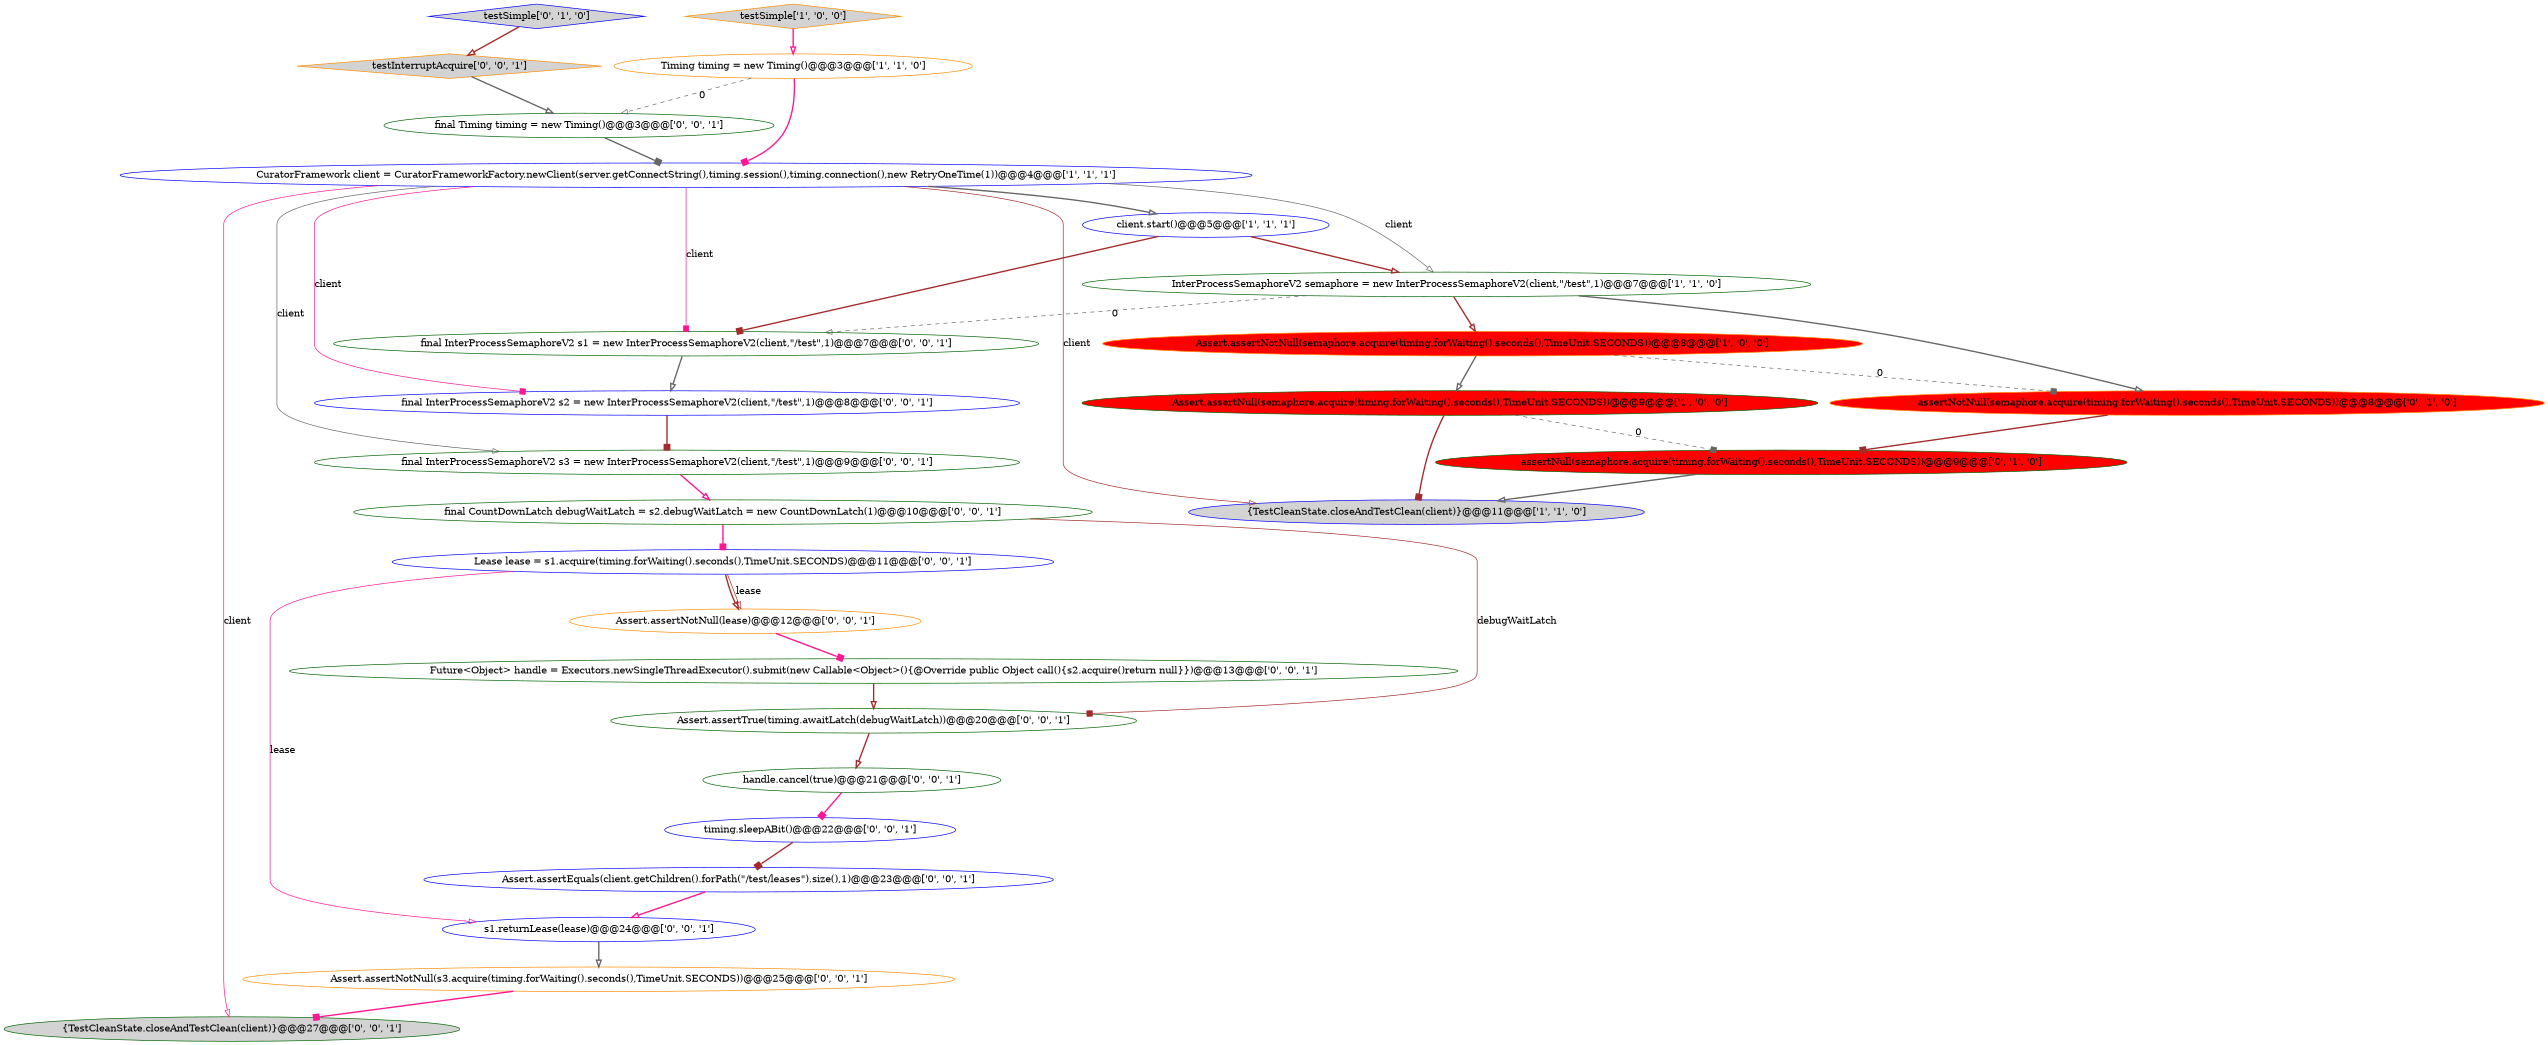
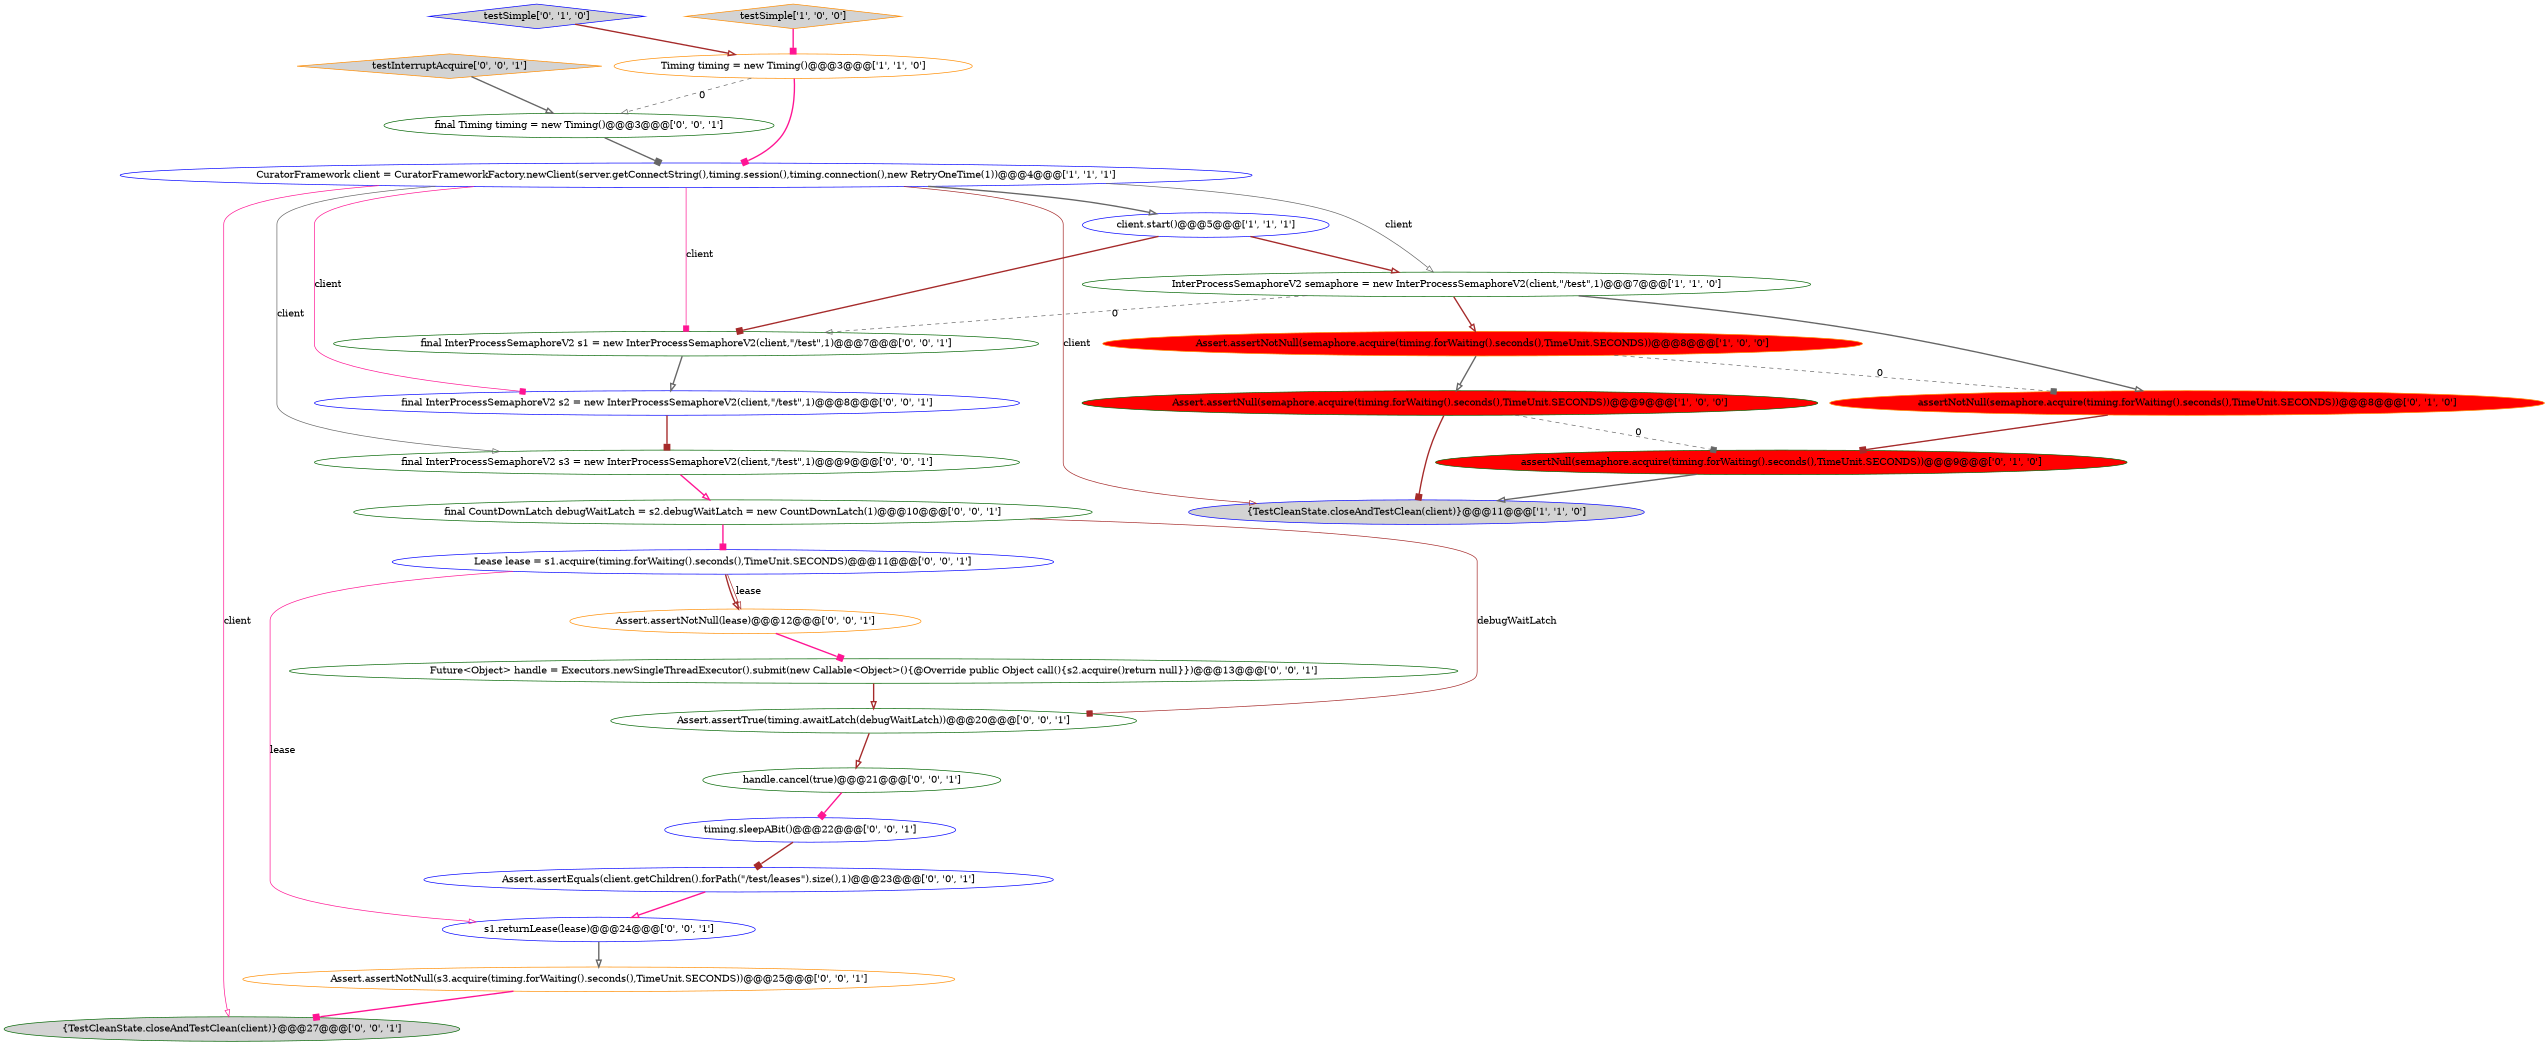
  digraph {
    node [color=darkgreen fillcolor=white shape=ellipse style=filled]
    edge [arrowhead=onormal color=brown style=bold]
    n1 [color=darkorange label="Assert.assertNotNull(lease)@@@12@@@['0', '0', '1']"]
    n2 [label="Future<Object> handle = Executors.newSingleThreadExecutor().submit(new Callable<Object>(){@Override public Object call(){s2.acquire()return null}})@@@13@@@['0', '0', '1']"]
    n3 [label="Assert.assertTrue(timing.awaitLatch(debugWaitLatch))@@@20@@@['0', '0', '1']"]
    n4 [color=darkorange fillcolor=lightgray label="testInterruptAcquire['0', '0', '1']" shape=diamond]
    n5 [label="final Timing timing = new Timing()@@@3@@@['0', '0', '1']"]
    n6 [color=blue label="CuratorFramework client = CuratorFrameworkFactory.newClient(server.getConnectString(),timing.session(),timing.connection(),new RetryOneTime(1))@@@4@@@['1', '1', '1']"]
    n7 [color=blue label="Lease lease = s1.acquire(timing.forWaiting().seconds(),TimeUnit.SECONDS)@@@11@@@['0', '0', '1']"]
    n8 [color=blue label="s1.returnLease(lease)@@@24@@@['0', '0', '1']"]
    n9 [color=darkorange label="Assert.assertNotNull(s3.acquire(timing.forWaiting().seconds(),TimeUnit.SECONDS))@@@25@@@['0', '0', '1']"]
    n10 [color=blue fillcolor=lightgray label="testSimple['0', '1', '0']" shape=diamond]
    n11 [color=darkorange label="Timing timing = new Timing()@@@3@@@['1', '1', '0']"]
    n12 [label="handle.cancel(true)@@@21@@@['0', '0', '1']"]
    n13 [color=blue label="timing.sleepABit()@@@22@@@['0', '0', '1']"]
    n14 [color=blue fillcolor=lightgray label="{TestCleanState.closeAndTestClean(client)}@@@11@@@['1', '1', '0']"]
    n15 [color=blue label="final InterProcessSemaphoreV2 s2 = new InterProcessSemaphoreV2(client,\"/test\",1)@@@8@@@['0', '0', '1']"]
    n16 [label="final InterProcessSemaphoreV2 s3 = new InterProcessSemaphoreV2(client,\"/test\",1)@@@9@@@['0', '0', '1']"]
    n17 [label="InterProcessSemaphoreV2 semaphore = new InterProcessSemaphoreV2(client,\"/test\",1)@@@7@@@['1', '1', '0']"]
    n18 [label="final InterProcessSemaphoreV2 s1 = new InterProcessSemaphoreV2(client,\"/test\",1)@@@7@@@['0', '0', '1']"]
    n19 [color=blue label="client.start()@@@5@@@['1', '1', '1']"]
    n20 [fillcolor=lightgray label="{TestCleanState.closeAndTestClean(client)}@@@27@@@['0', '0', '1']"]
    n21 [fillcolor=red label="Assert.assertNull(semaphore.acquire(timing.forWaiting().seconds(),TimeUnit.SECONDS))@@@9@@@['1', '0', '0']"]
    n22 [fillcolor=red label="assertNull(semaphore.acquire(timing.forWaiting().seconds(),TimeUnit.SECONDS))@@@9@@@['0', '1', '0']"]
    n23 [label="final CountDownLatch debugWaitLatch = s2.debugWaitLatch = new CountDownLatch(1)@@@10@@@['0', '0', '1']"]
    n24 [color=darkorange fillcolor=red label="Assert.assertNotNull(semaphore.acquire(timing.forWaiting().seconds(),TimeUnit.SECONDS))@@@8@@@['1', '0', '0']"]
    n25 [color=darkorange fillcolor=red label="assertNotNull(semaphore.acquire(timing.forWaiting().seconds(),TimeUnit.SECONDS))@@@8@@@['0', '1', '0']"]
    n26 [color=blue label="Assert.assertEquals(client.getChildren().forPath(\"/test/leases\").size(),1)@@@23@@@['0', '0', '1']"]
    n27 [color=darkorange fillcolor=lightgray label="testSimple['1', '0', '0']" shape=diamond]
    n1 -> n2 [arrowhead=box color=deeppink]
    n2 -> n3
    n3 -> n12
    n4 -> n5 [color=gray40]
    n5 -> n6 [arrowhead=box color=gray40]
    n6 -> n14 [label=client style=solid]
    n6 -> n15 [arrowhead=box color=deeppink label=client style=solid]
    n6 -> n16 [color=gray40 label=client style=solid]
    n6 -> n17 [color=gray40 label=client style=solid]
    n6 -> n18 [arrowhead=box color=deeppink label=client style=solid]
    n6 -> n19 [color=gray40]
    n6 -> n20 [color=deeppink label=client style=solid]
    n7 -> n1
    n7 -> n1 [label=lease style=solid]
    n7 -> n8 [color=deeppink label=lease style=solid]
    n8 -> n9 [color=gray40]
    n9 -> n20 [arrowhead=box color=deeppink]
-   n10 -> n4
+   n10 -> n11
    n11 -> n5 [color=gray40 label=0 style=dashed]
    n11 -> n6 [arrowhead=box color=deeppink]
    n12 -> n13 [arrowhead=box color=deeppink]
    n13 -> n26 [arrowhead=box]
    n15 -> n16 [arrowhead=box]
    n16 -> n23 [color=deeppink]
    n17 -> n18 [color=gray40 label=0 style=dashed]
    n17 -> n24
    n17 -> n25 [color=gray40]
    n18 -> n15 [color=gray40]
    n19 -> n17
    n19 -> n18 [arrowhead=box]
    n21 -> n14 [arrowhead=box]
    n21 -> n22 [arrowhead=box color=gray40 label=0 style=dashed]
    n22 -> n14 [color=gray40]
    n23 -> n3 [arrowhead=box label=debugWaitLatch style=solid]
    n23 -> n7 [arrowhead=box color=deeppink]
    n24 -> n21 [color=gray40]
    n24 -> n25 [arrowhead=box color=gray40 label=0 style=dashed]
    n25 -> n22 [arrowhead=box]
    n26 -> n8 [color=deeppink]
-   n27 -> n11 [color=deeppink]
+   n27 -> n11 [arrowhead=box color=deeppink]
  }
